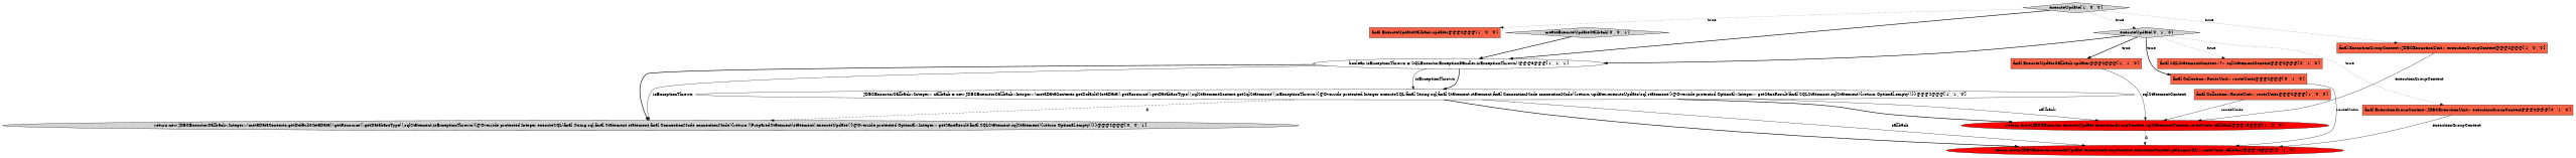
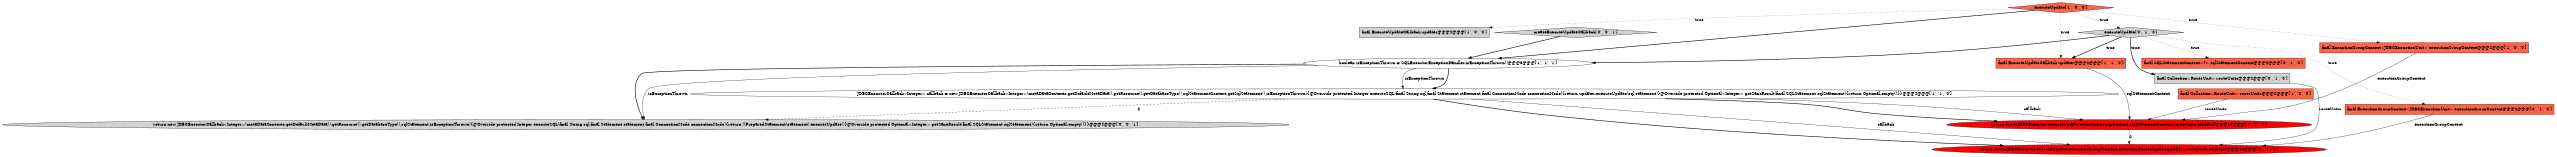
  digraph {
    node [fillcolor=tomato shape=box style=filled]
    edge [style=solid]
-   n1 [label="final ExecuteUpdateCallback updater@@@2@@@['1', '0', '0']"]
+   n1 [fillcolor=lightgray label="final ExecuteUpdateCallback updater@@@2@@@['1', '0', '0']"]
    n2 [label="final Collection<RouteUnit> routeUnits@@@2@@@['1', '0', '0']"]
    n3 [fillcolor=red label="return driverJDBCExecutor.executeUpdate(executionGroupContext,sqlStatementContext,routeUnits,callback)@@@13@@@['1', '0', '0']" shape=ellipse]
    n4 [fillcolor=red label="return driverJDBCExecutor.executeUpdate(executionGroupContext,executionContext.getLogicSQL(),routeUnits,callback)@@@13@@@['0', '1', '0']" shape=ellipse]
    n5 [fillcolor=lightgray label="return new JDBCExecutorCallback<Integer>(metaDataContexts.getDefaultMetaData().getResource().getDatabaseType(),sqlStatement,isExceptionThrown){@Override protected Integer executeSQL(final String sql,final Statement statement,final ConnectionMode connectionMode){return ((PreparedStatement)statement).executeUpdate()}@Override protected Optional<Integer> getSaneResult(final SQLStatement sqlStatement){return Optional.empty()}}@@@4@@@['0', '0', '1']" shape=ellipse]
-   n6 [label="final Collection<RouteUnit> routeUnits@@@2@@@['0', '1', '0']"]
+   n6 [fillcolor=lightgray label="final Collection<RouteUnit> routeUnits@@@2@@@['0', '1', '0']"]
    n7 [fillcolor=white label="boolean isExceptionThrown = SQLExecutorExceptionHandler.isExceptionThrown()@@@3@@@['1', '1', '1']" shape=ellipse]
    n8 [fillcolor=white label="JDBCExecutorCallback<Integer> callback = new JDBCExecutorCallback<Integer>(metaDataContexts.getDefaultMetaData().getResource().getDatabaseType(),sqlStatementContext.getSqlStatement(),isExceptionThrown){@Override protected Integer executeSQL(final String sql,final Statement statement,final ConnectionMode connectionMode){return updater.executeUpdate(sql,statement)}@Override protected Optional<Integer> getSaneResult(final SQLStatement sqlStatement){return Optional.empty()}}@@@4@@@['1', '1', '0']" shape=ellipse]
    n9 [label="final ExecutionGroupContext<JDBCExecutionUnit> executionGroupContext@@@2@@@['0', '1', '0']"]
    n10 [fillcolor=lightgray label="executeUpdate['0', '1', '0']" shape=diamond]
    n11 [label="final ExecuteUpdateCallback updater@@@2@@@['1', '1', '0']"]
    n12 [label="final SQLStatementContext<?> sqlStatementContext@@@2@@@['0', '1', '0']"]
    n13 [label="final ExecutionGroupContext<JDBCExecutionUnit> executionGroupContext@@@2@@@['1', '0', '0']"]
-   n14 [fillcolor=lightgray label="executeUpdate['1', '0', '0']" shape=diamond]
+   n14 [label="executeUpdate['1', '0', '0']" shape=diamond]
    n15 [fillcolor=lightgray label="createExecuteUpdateCallback['0', '0', '1']" shape=diamond]
    n2 -> n3 [label=routeUnits]
    n3 -> n4 [label=0 style=dashed]
    n6 -> n4 [label=routeUnits]
    n7 -> n5 [style=bold]
    n7 -> n5 [label=isExceptionThrown]
    n7 -> n8 [label=isExceptionThrown]
    n7 -> n8 [style=bold]
    n8 -> n3 [label=callback]
    n8 -> n3 [style=bold]
    n8 -> n4 [label=callback]
    n8 -> n4 [style=bold]
    n8 -> n5 [label=0 style=dashed]
    n9 -> n4 [label=executionGroupContext]
    n10 -> n6 [label=true style=bold]
    n10 -> n7 [style=bold]
    n10 -> n9 [label=true style=dotted]
    n10 -> n11 [label=true style=bold]
    n10 -> n12 [label=true style=dotted]
    n11 -> n3 [label=sqlStatementContext]
    n13 -> n3 [label=executionGroupContext]
    n14 -> n1 [label=true style=dotted]
    n14 -> n7 [style=bold]
    n14 -> n10 [label=true style=dotted]
+   n14 -> n11 [label=true style=dotted]
    n14 -> n13 [label=true style=dotted]
    n15 -> n7 [style=bold]
  }
